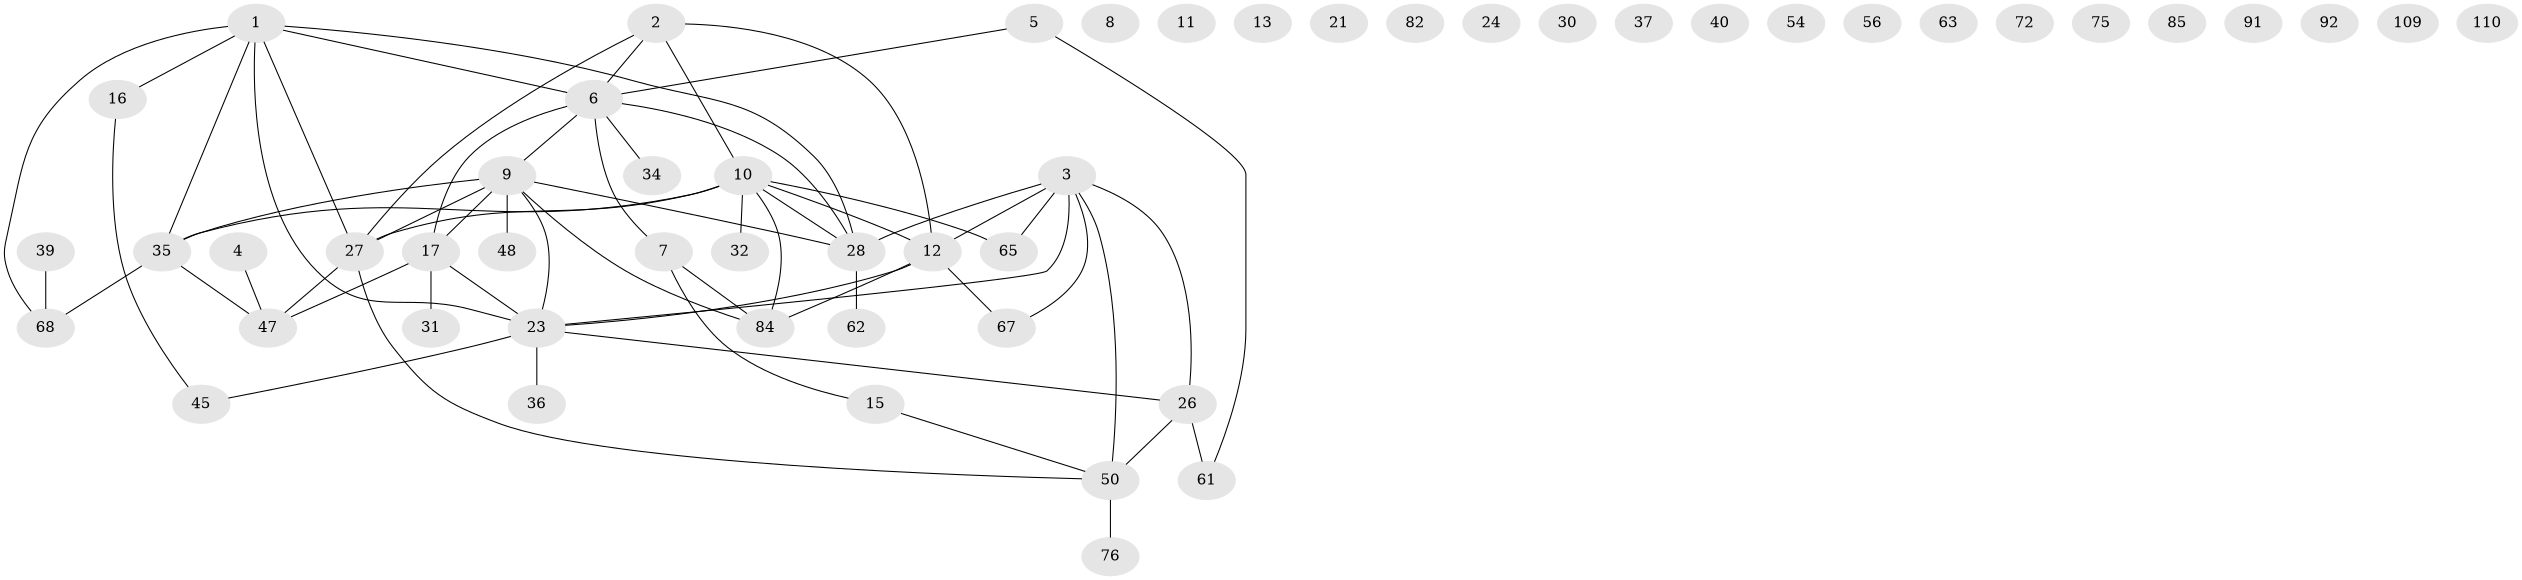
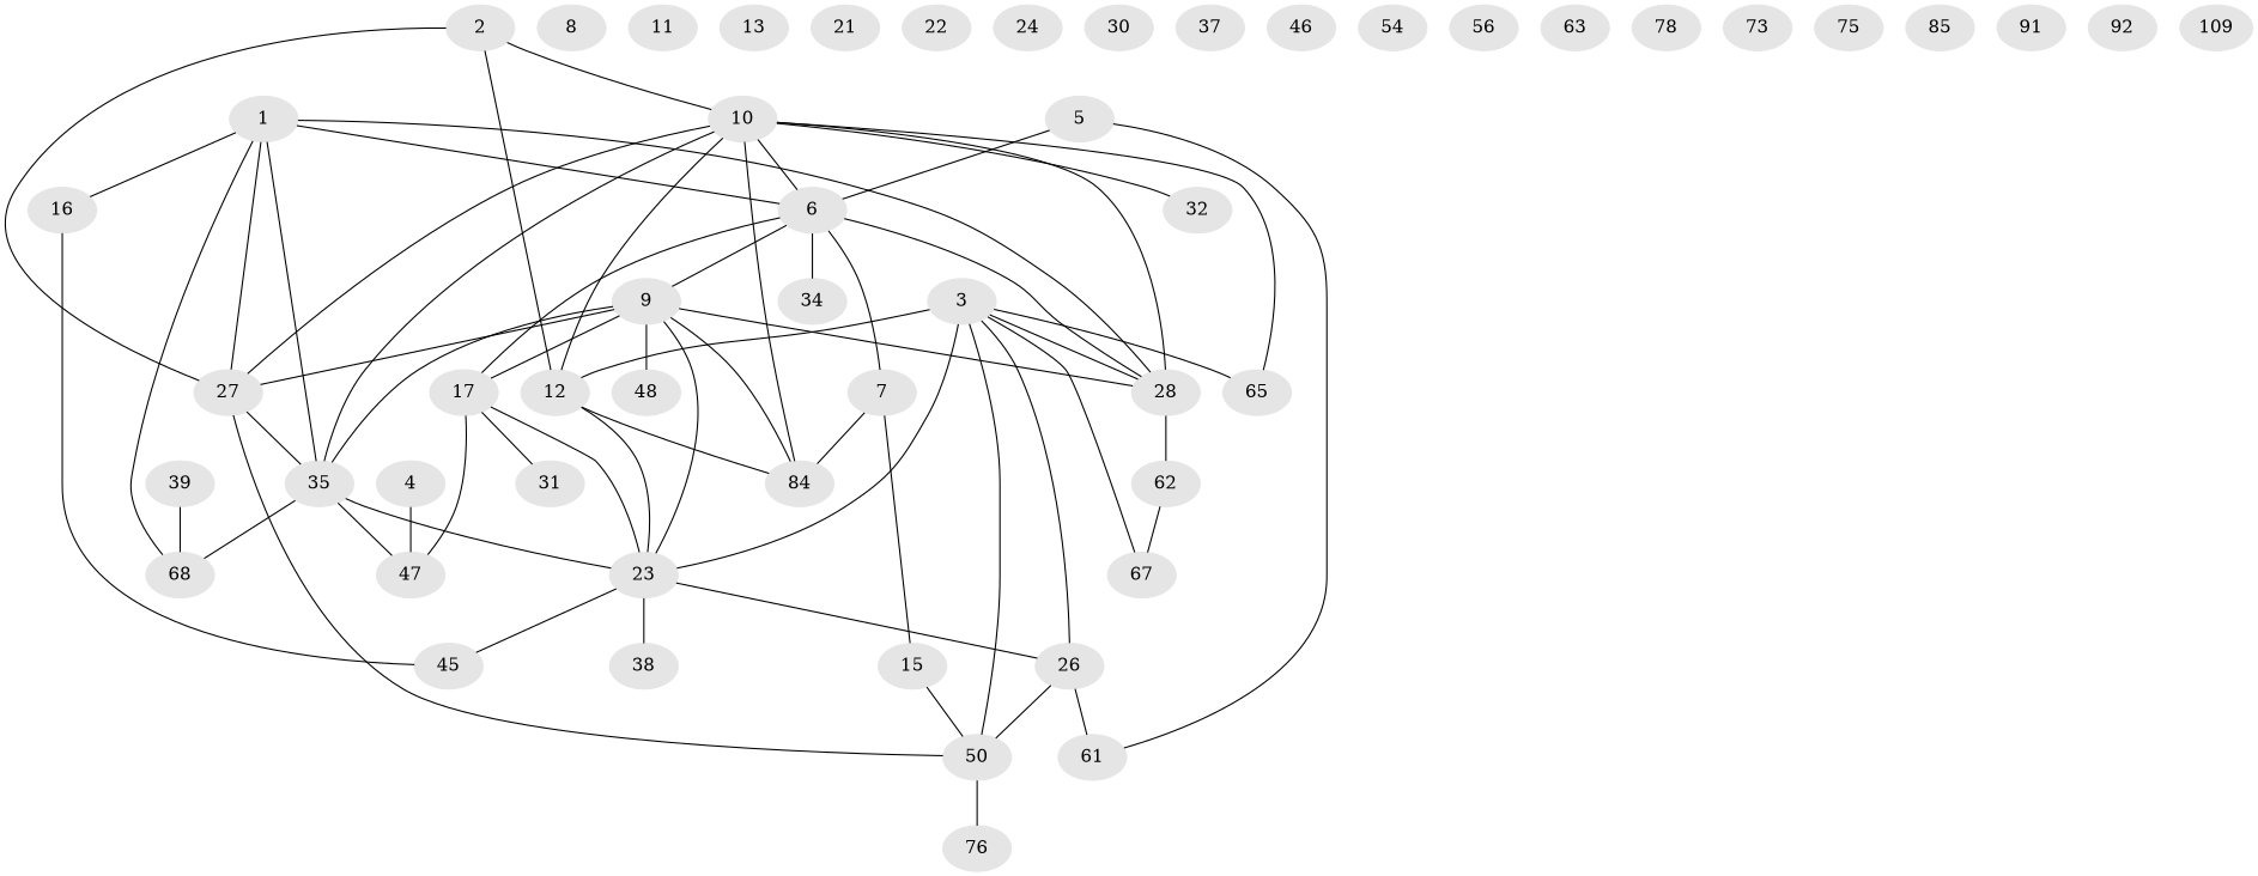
  graph {
    node [color=gray90 style=filled]
    1 [super="+43"]
    6 [super="+96+90+20"]
    16 [super="+54"]
    23 [super="+102"]
    27 [super="+60"]
    28 [super="+38"]
    35
    68
    7 [super="+69+55"]
    9 [super="+18+93+71"]
    17 [super="+41"]
    34
    45 [super="+58"]
    26 [super="+46+78"]
-   36
+   36 [label=38]
    47
    50 [super="+66+74"]
    62
    2 [super="+80"]
    10 [super="+33+77"]
    12 [super="+14"]
    65 [super="+70"]
    84 [super="+86"]
    32
    67
    3 [super="+29+59+19+42"]
    76
    4 [super="+52+25"]
    5
    61 [super="+88"]
    15 [super="+64"]
    48 [super="+79"]
    31 [super="+44"]
    8
    11
    13
    21
-   22 [label=82]
+   22
    24
    30
    37 [super="+100"]
    39
-   40
+   40 [label=46]
    n44 [label=54 super="+81"]
    56
    63
-   72
+   72 [label=78]
+   73
    75
    85
    91
    92
    109
-   110
    1 -- 6
    1 -- 16
-   1 -- 23
+   35 -- 23
    1 -- 27
    1 -- 28
    1 -- 35
    1 -- 68
    6 -- 28
    6 -- 7
    6 -- 9
    6 -- 17 [weight=2]
    6 -- 34
    16 -- 45
    23 -- 45
    23 -- 26
    23 -- 36
-   27 -- 47
+   27 -- 35
    27 -- 50
    28 -- 62
    35 -- 68
    35 -- 47
    7 -- 84
    7 -- 15
    9 -- 23
    9 -- 27 [weight=2]
    9 -- 28
    9 -- 35
    9 -- 17
    9 -- 84
    9 -- 48 [weight=2]
    17 -- 23 [weight=2]
    17 -- 47
    17 -- 31
    26 -- 50
    26 -- 61
    50 -- 76 [weight=2]
-   2 -- 6
+   10 -- 6
    2 -- 27
    2 -- 10
    2 -- 12
    10 -- 27
    10 -- 28
    10 -- 35
    10 -- 12
    10 -- 65
    10 -- 84
    10 -- 32
    12 -- 23
    12 -- 84
-   12 -- 67
+   62 -- 67
    3 -- 23
    3 -- 28
    3 -- 26
    3 -- 50
    3 -- 12
    3 -- 65
    3 -- 67
    4 -- 47
    5 -- 6
    5 -- 61
    15 -- 50
    39 -- 68
  }
